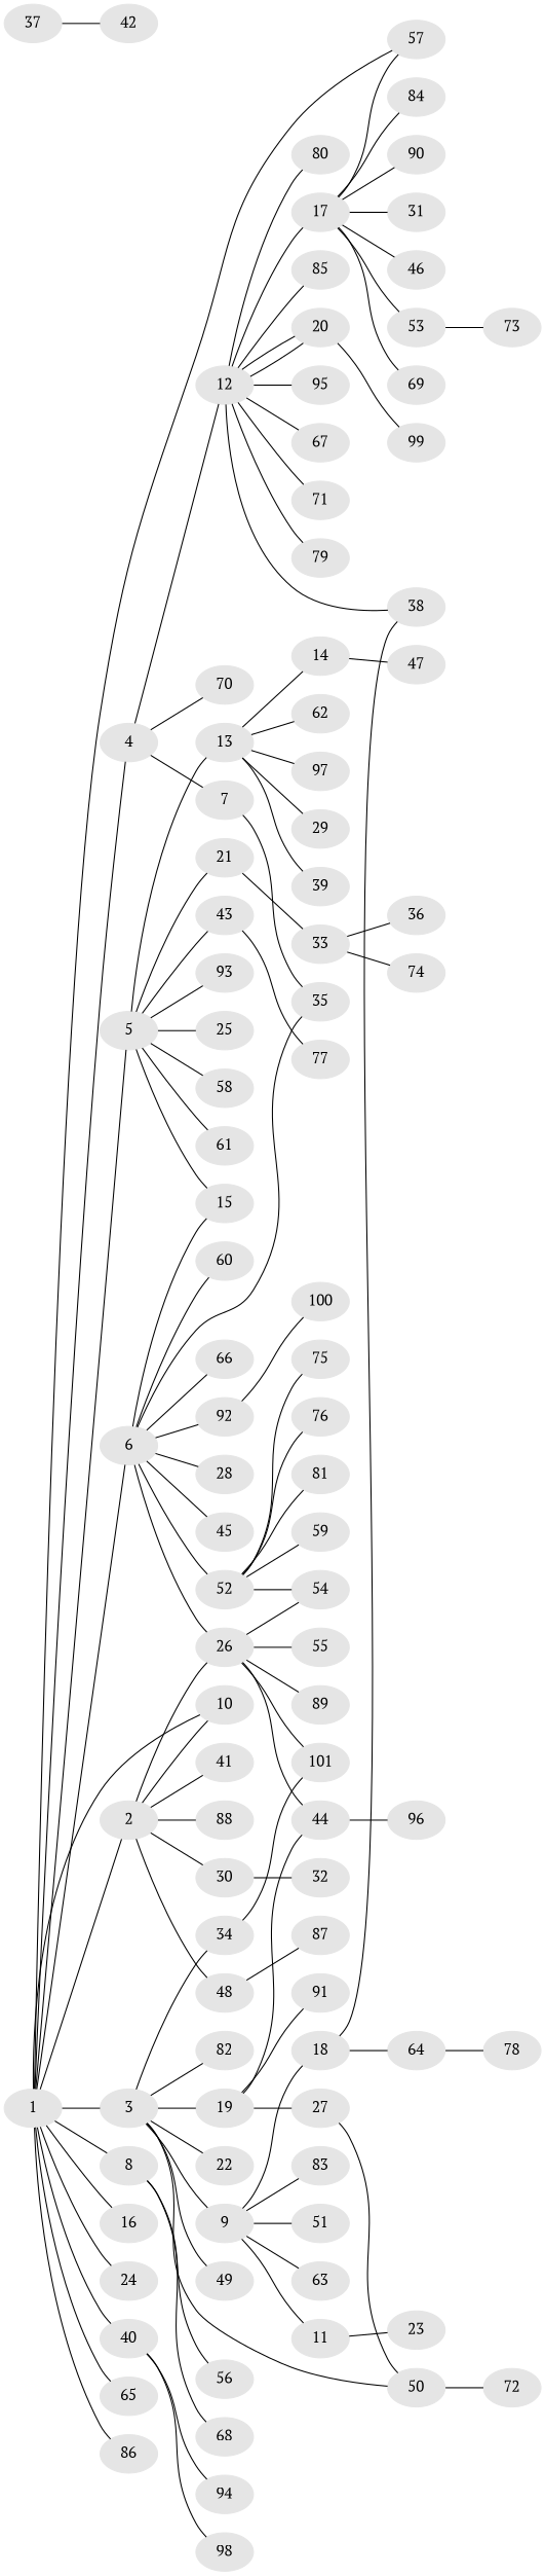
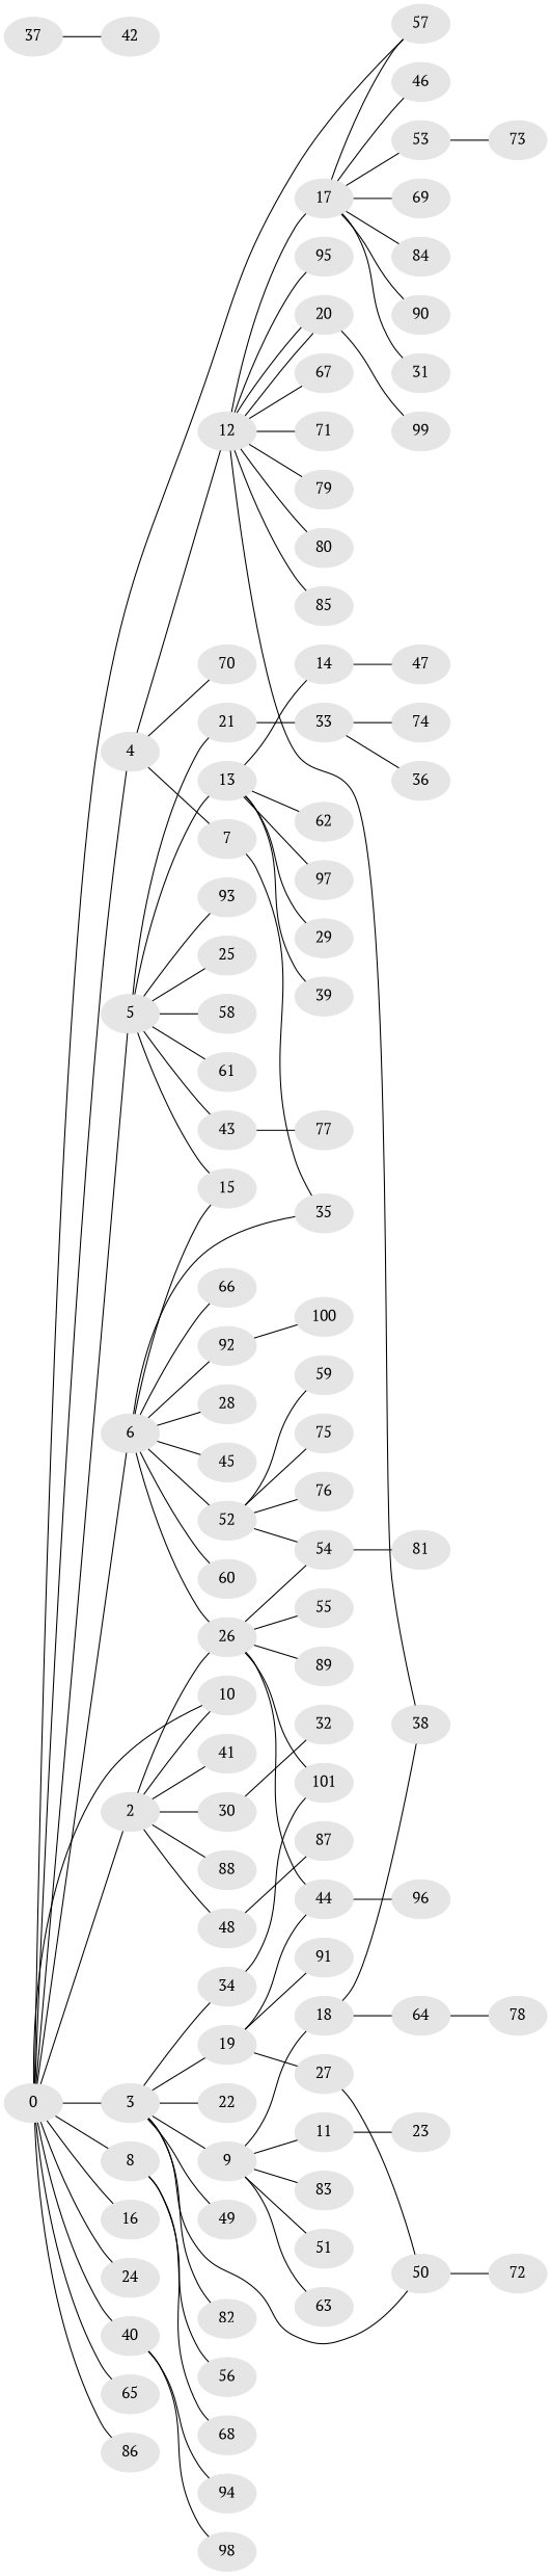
  graph {
    fontname="PT Serif"
    rankdir=LR
    node [color=gray90 fontname="PT Serif" style=filled]
    edge [fontname="PT Serif"]
-   1
+   1 [label=0]
    2
    3
    4
    5
    6
    8
    10
    16
    24
    40
    57
    65
    86
    26
    30
    41
    48
    88
    9
    19
    22
    34
    49
    50
    82
    7
    12
    70
    13
    15
    21
    25
    43
    58
    61
    93
    28
    35
    45
    52
    60
    66
    92
    56
    68
    94
    98
    44
    54
    55
    89
    101
    32
    87
    11
    18
    51
    63
    83
    27
    91
    72
    17
    20
    38
    67
    71
    79
    80
    85
    95
    14
    29
    39
    62
    97
    33
    77
    59
    75
    76
    81
    100
    23
    64
    31
    46
    53
    69
    84
    90
    99
    47
    37
    42
    73
    78
    96
    36
    74
    1 -- 2
    1 -- 3
    1 -- 4
    1 -- 5
    1 -- 6
    1 -- 8
    1 -- 10
    1 -- 16
    1 -- 24
    1 -- 40
    1 -- 57
    1 -- 65
    1 -- 86
    2 -- 10
    2 -- 26
    2 -- 30
    2 -- 41
    2 -- 48
    2 -- 88
    3 -- 9
    3 -- 19
    3 -- 22
    3 -- 34
    3 -- 49
    3 -- 50
    3 -- 82
    4 -- 7
    4 -- 12
    4 -- 70
    5 -- 13
    5 -- 15
    5 -- 21
    5 -- 25
    5 -- 43
    5 -- 58
    5 -- 61
    5 -- 93
    6 -- 26
    6 -- 15
    6 -- 28
    6 -- 35
    6 -- 45
    6 -- 52
    6 -- 60
    6 -- 66
    6 -- 92
    8 -- 56
    8 -- 68
    40 -- 94
    40 -- 98
    26 -- 44
    26 -- 54
    26 -- 55
    26 -- 89
    26 -- 101
    30 -- 32
    48 -- 87
    9 -- 11
    9 -- 18
    9 -- 51
    9 -- 63
    9 -- 83
    19 -- 44
    19 -- 27
    19 -- 91
    34 -- 101
    50 -- 72
    7 -- 35
    12 -- 17
    12 -- 20
    12 -- 20
    12 -- 38
    12 -- 67
    12 -- 71
    12 -- 79
    12 -- 80
    12 -- 85
    12 -- 95
    13 -- 14
    13 -- 29
    13 -- 39
    13 -- 62
    13 -- 97
    21 -- 33
    43 -- 77
    52 -- 54
    52 -- 59
    52 -- 75
    52 -- 76
-   52 -- 81
+   54 -- 81
    92 -- 100
    44 -- 96
    11 -- 23
    18 -- 38
    18 -- 64
    27 -- 50
    17 -- 57
    17 -- 31
    17 -- 46
    17 -- 53
    17 -- 69
    17 -- 84
    17 -- 90
    20 -- 99
    14 -- 47
    33 -- 36
    33 -- 74
    64 -- 78
    53 -- 73
    37 -- 42
  }
